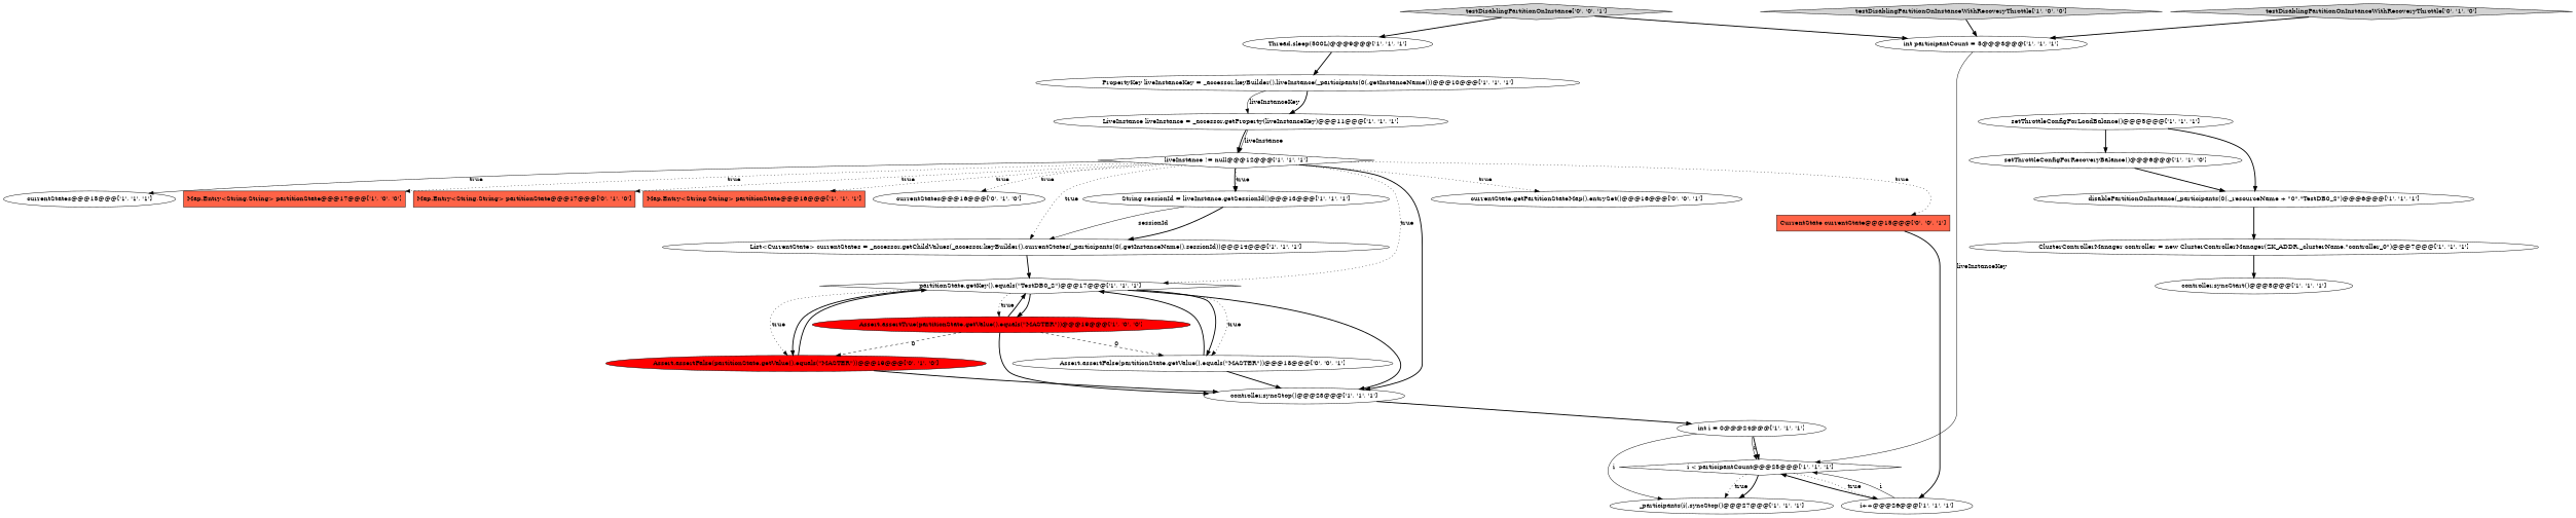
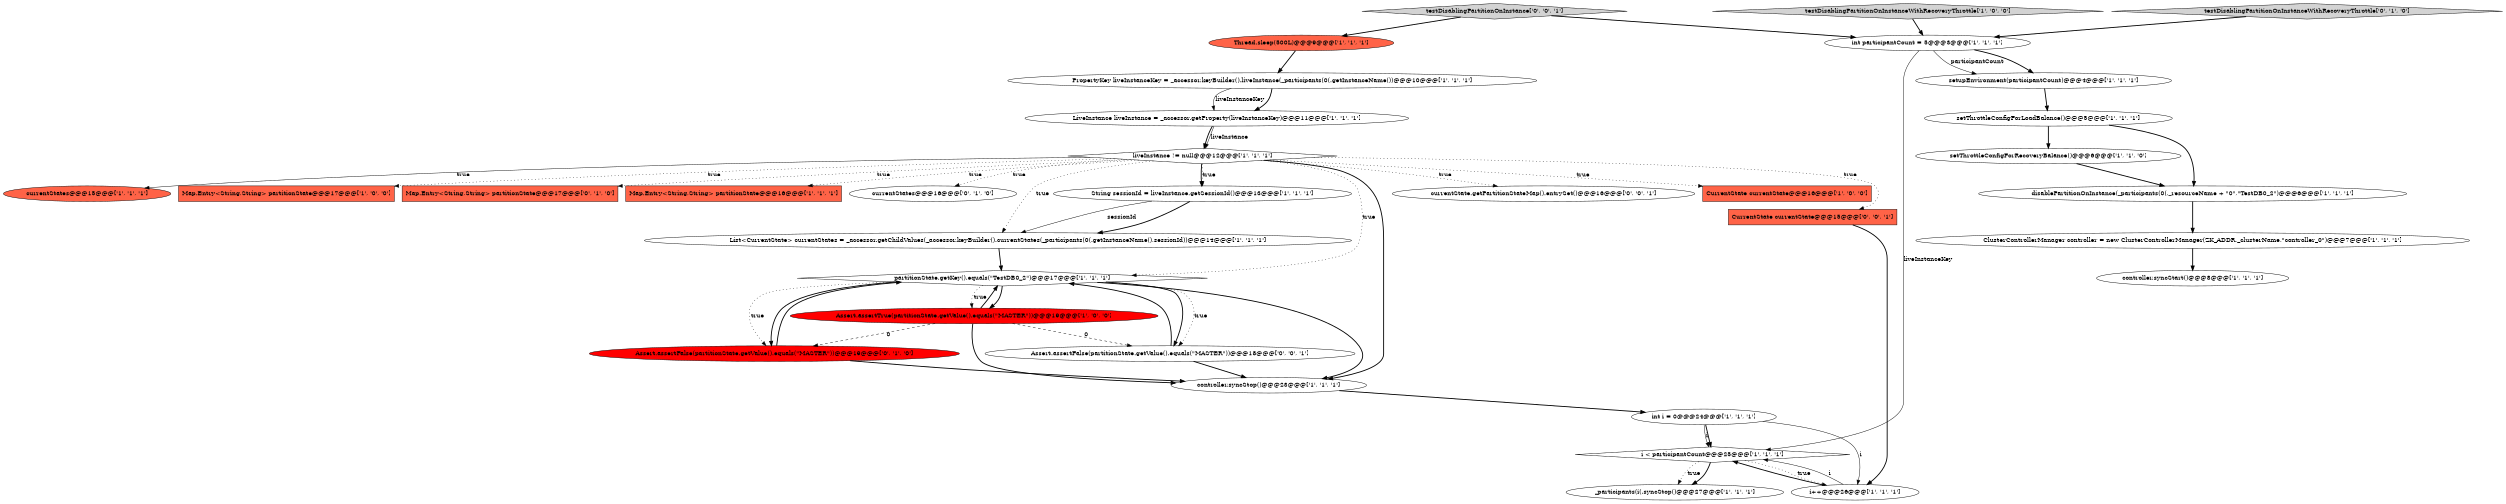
  digraph {
    node [fillcolor=white shape=ellipse style=filled]
    edge [style=bold]
+   n1 [label="setupEnvironment(participantCount)@@@4@@@['1', '1', '1']"]
    n2 [label="setThrottleConfigForLoadBalance()@@@5@@@['1', '1', '1']"]
    n3 [label="setThrottleConfigForRecoveryBalance()@@@6@@@['1', '1', '0']"]
    n4 [label="disablePartitionOnInstance(_participants(0(,_resourceName + \"0\",\"TestDB0_2\")@@@6@@@['1', '1', '1']"]
    n5 [label="String sessionId = liveInstance.getSessionId()@@@13@@@['1', '1', '1']"]
    n6 [label="List<CurrentState> currentStates = _accessor.getChildValues(_accessor.keyBuilder().currentStates(_participants(0(.getInstanceName(),sessionId))@@@14@@@['1', '1', '1']"]
    n7 [label="partitionState.getKey().equals(\"TestDB0_2\")@@@17@@@['1', '1', '1']" shape=diamond]
    n8 [label="Assert.assertFalse(partitionState.getValue().equals(\"MASTER\"))@@@18@@@['0', '0', '1']"]
    n9 [label="controller.syncStop()@@@23@@@['1', '1', '1']"]
    n10 [fillcolor=red label="Assert.assertFalse(partitionState.getValue().equals(\"MASTER\"))@@@19@@@['0', '1', '0']"]
    n11 [fillcolor=red label="Assert.assertTrue(partitionState.getValue().equals(\"MASTER\"))@@@19@@@['1', '0', '0']"]
    n12 [label="int i = 0@@@24@@@['1', '1', '1']"]
    n13 [label="ClusterControllerManager controller = new ClusterControllerManager(ZK_ADDR,_clusterName,\"controller_0\")@@@7@@@['1', '1', '1']"]
    n14 [label="controller.syncStart()@@@8@@@['1', '1', '1']"]
    n15 [label="i++@@@26@@@['1', '1', '1']"]
    n16 [label="i < participantCount@@@25@@@['1', '1', '1']" shape=diamond]
    n17 [label="_participants(i(.syncStop()@@@27@@@['1', '1', '1']"]
    n18 [label="currentState.getPartitionStateMap().entrySet()@@@16@@@['0', '0', '1']"]
    n19 [fillcolor=lightgray label="testDisablingPartitionOnInstance['0', '0', '1']" shape=diamond]
    n20 [label="int participantCount = 5@@@3@@@['1', '1', '1']"]
-   n21 [label="Thread.sleep(500L)@@@9@@@['1', '1', '1']"]
+   n21 [fillcolor=tomato label="Thread.sleep(500L)@@@9@@@['1', '1', '1']"]
+   n22 [fillcolor=tomato label="CurrentState currentState@@@16@@@['1', '0', '0']" shape=box]
    n23 [label="liveInstance != null@@@12@@@['1', '1', '1']" shape=diamond]
-   n24 [label="currentStates@@@15@@@['1', '1', '1']"]
+   n24 [fillcolor=tomato label="currentStates@@@15@@@['1', '1', '1']"]
    n25 [fillcolor=tomato label="Map.Entry<String,String> partitionState@@@17@@@['1', '0', '0']" shape=box]
    n26 [fillcolor=tomato label="Map.Entry<String,String> partitionState@@@17@@@['0', '1', '0']" shape=box]
    n27 [fillcolor=tomato label="Map.Entry<String,String> partitionState@@@16@@@['1', '1', '1']" shape=box]
    n28 [fillcolor=tomato label="CurrentState currentState@@@15@@@['0', '0', '1']" shape=box]
    n29 [label="currentStates@@@16@@@['0', '1', '0']"]
    n30 [fillcolor=lightgray label="testDisablingPartitionOnInstanceWithRecoveryThrottle['1', '0', '0']" shape=diamond]
    n31 [label="PropertyKey liveInstanceKey = _accessor.keyBuilder().liveInstance(_participants(0(.getInstanceName())@@@10@@@['1', '1', '1']"]
    n32 [label="LiveInstance liveInstance = _accessor.getProperty(liveInstanceKey)@@@11@@@['1', '1', '1']"]
    n33 [fillcolor=lightgray label="testDisablingPartitionOnInstanceWithRecoveryThrottle['0', '1', '0']" shape=diamond]
+   n1 -> n2
    n2 -> n3
    n2 -> n4
    n3 -> n4
    n4 -> n13
    n5 -> n6 [label=sessionId style=solid]
    n5 -> n6
    n6 -> n7
    n7 -> n8
    n7 -> n8 [label=true style=dotted]
    n7 -> n9
    n7 -> n10 [label=true style=dotted]
    n7 -> n10
    n7 -> n11
    n7 -> n11 [label=true style=dotted]
    n8 -> n7
    n8 -> n9
    n9 -> n12
    n10 -> n7
    n10 -> n9
    n11 -> n7
    n11 -> n8 [label=0 style=dashed]
    n11 -> n9
    n11 -> n10 [label=0 style=dashed]
-   n12 -> n17 [label=i style=solid]
+   n12 -> n15 [label=i style=solid]
    n12 -> n16 [label=i style=solid]
    n12 -> n16
    n13 -> n14
    n15 -> n16 [label=i style=solid]
    n15 -> n16
    n16 -> n15 [label=true style=dotted]
    n16 -> n17
    n16 -> n17 [label=true style=dotted]
    n19 -> n20
    n19 -> n21
+   n20 -> n1
+   n20 -> n1 [label=participantCount style=solid]
    n20 -> n16 [label=liveInstanceKey style=solid]
    n21 -> n31
    n23 -> n5 [label=true style=dotted]
    n23 -> n5
    n23 -> n6 [label=true style=dotted]
    n23 -> n7 [label=true style=dotted]
    n23 -> n9
    n23 -> n18 [label=true style=dotted]
+   n23 -> n22 [label=true style=dotted]
    n23 -> n24 [label=true style=solid]
    n23 -> n25 [label=true style=dotted]
    n23 -> n26 [label=true style=dotted]
    n23 -> n27 [label=true style=dotted]
    n23 -> n28 [label=true style=dotted]
    n23 -> n29 [label=true style=dotted]
    n28 -> n15
    n30 -> n20
    n31 -> n32
    n31 -> n32 [label=liveInstanceKey style=solid]
    n32 -> n23
    n32 -> n23 [label=liveInstance style=solid]
    n33 -> n20
  }
